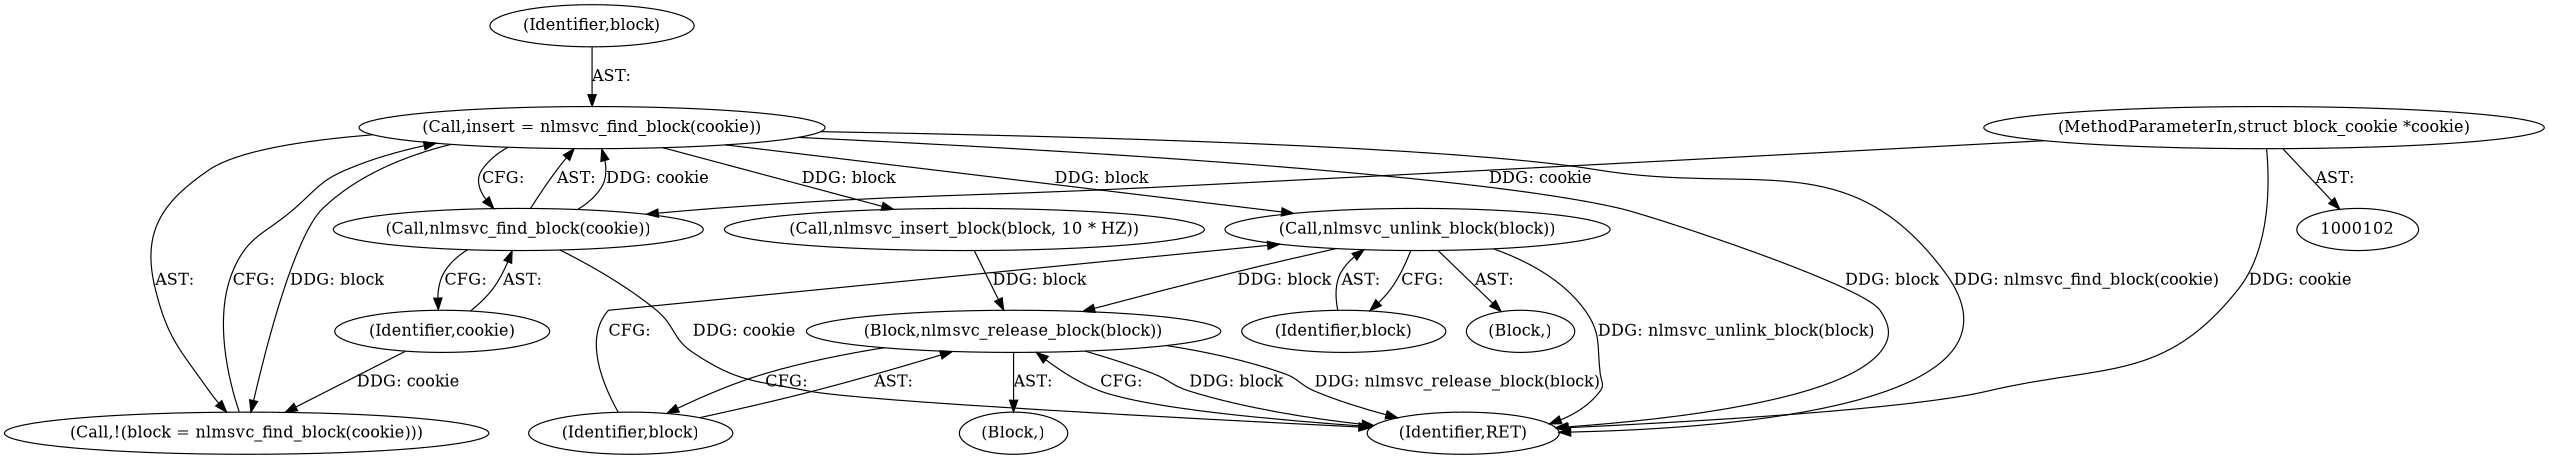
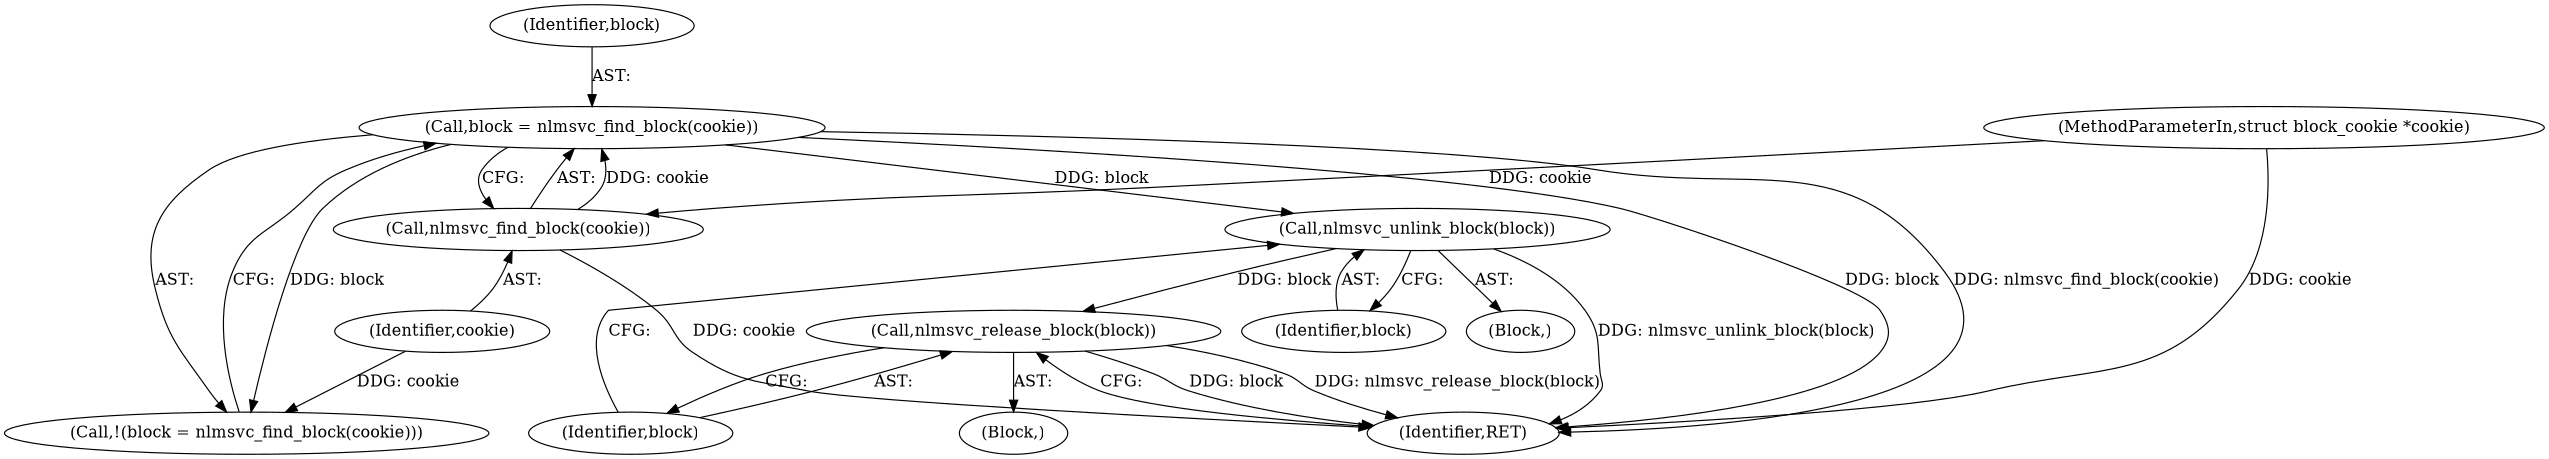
  digraph {
    n1 [label="(Call,nlmsvc_unlink_block(block))"]
-   n2 [label="(Block,nlmsvc_release_block(block))"]
+   n2 [label="(Call,nlmsvc_release_block(block))"]
    n3 [label="(Identifier,RET)"]
    n4 [label="(Block,)"]
    n5 [label="(Identifier,block)"]
    n6 [label="(Block,)"]
    n7 [label="(Identifier,block)"]
-   n8 [label="(Call,insert = nlmsvc_find_block(cookie))"]
+   n8 [label="(Call,block = nlmsvc_find_block(cookie))"]
    n9 [label="(Call,nlmsvc_find_block(cookie))"]
    n10 [label="(Call,!(block = nlmsvc_find_block(cookie)))"]
-   n11 [label="(Call,nlmsvc_insert_block(block, 10 * HZ))"]
    n12 [label="(Identifier,cookie)"]
    n13 [label="(MethodParameterIn,struct block_cookie *cookie)"]
-   1000102
    n15 [label="(Identifier,block)"]
    n1 -> n2 [label="DDG: block"]
    n1 -> n3 [label="DDG: nlmsvc_unlink_block(block)"]
    n1 -> n4 [label="AST: "]
    n1 -> n5 [label="CFG: "]
    n2 -> n3 [label="DDG: block"]
    n2 -> n3 [label="DDG: nlmsvc_release_block(block)"]
    n2 -> n6 [label="AST: "]
    n2 -> n7 [label="CFG: "]
    n3 -> n2 [label="CFG: "]
    n5 -> n1 [label="AST: "]
    n7 -> n1 [label="CFG: "]
    n7 -> n2 [label="AST: "]
    n8 -> n1 [label="DDG: block"]
    n8 -> n3 [label="DDG: block"]
    n8 -> n3 [label="DDG: nlmsvc_find_block(cookie)"]
    n8 -> n9 [label="CFG: "]
    n8 -> n10 [label="AST: "]
    n8 -> n10 [label="DDG: block"]
-   n8 -> n11 [label="DDG: block"]
    n9 -> n3 [label="DDG: cookie"]
    n9 -> n8 [label="AST: "]
    n9 -> n8 [label="DDG: cookie"]
-   n9 -> n12 [label="CFG: "]
    n10 -> n8 [label="CFG: "]
-   n11 -> n2 [label="DDG: block"]
    n12 -> n9 [label="AST: "]
    n12 -> n10 [label="DDG: cookie"]
    n13 -> n3 [label="DDG: cookie"]
    n13 -> n9 [label="DDG: cookie"]
-   n13 -> 1000102 [label="AST: "]
    n15 -> n8 [label="AST: "]
  }
